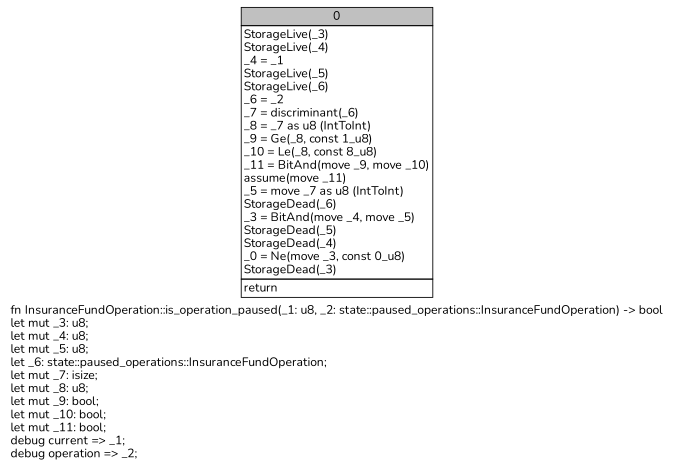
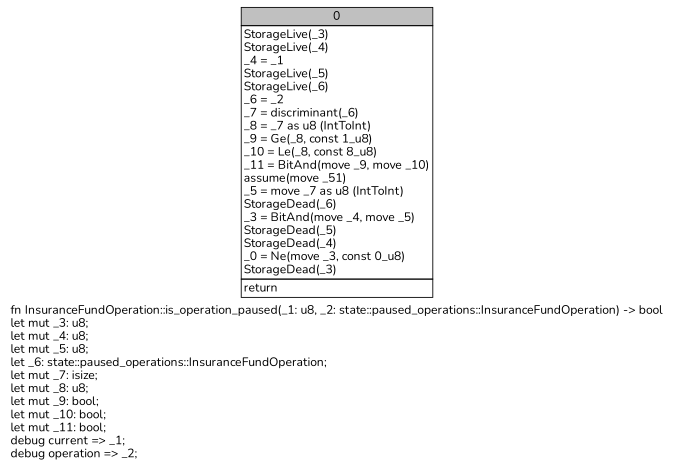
  digraph {
    fontname=Nunito
    label=<fn InsuranceFundOperation::is_operation_paused(_1: u8, _2: state::paused_operations::InsuranceFundOperation) -&gt; bool<br align="left"/>let mut _3: u8;<br align="left"/>let mut _4: u8;<br align="left"/>let mut _5: u8;<br align="left"/>let _6: state::paused_operations::InsuranceFundOperation;<br align="left"/>let mut _7: isize;<br align="left"/>let mut _8: u8;<br align="left"/>let mut _9: bool;<br align="left"/>let mut _10: bool;<br align="left"/>let mut _11: bool;<br align="left"/>debug current =&gt; _1;<br align="left"/>debug operation =&gt; _2;<br align="left"/>>
-   n1 [fontname=Nunito label=<<table border="0" cellborder="1" cellspacing="0"><tr><td bgcolor="gray" align="center" colspan="1">0</td></tr><tr><td align="left" balign="left">StorageLive(_3)<br/>StorageLive(_4)<br/>_4 = _1<br/>StorageLive(_5)<br/>StorageLive(_6)<br/>_6 = _2<br/>_7 = discriminant(_6)<br/>_8 = _7 as u8 (IntToInt)<br/>_9 = Ge(_8, const 1_u8)<br/>_10 = Le(_8, const 8_u8)<br/>_11 = BitAnd(move _9, move _10)<br/>assume(move _11)<br/>_5 = move _7 as u8 (IntToInt)<br/>StorageDead(_6)<br/>_3 = BitAnd(move _4, move _5)<br/>StorageDead(_5)<br/>StorageDead(_4)<br/>_0 = Ne(move _3, const 0_u8)<br/>StorageDead(_3)<br/></td></tr><tr><td align="left">return</td></tr></table>> shape=none]
+   n1 [fontname=Nunito label=<<table border="0" cellborder="1" cellspacing="0"><tr><td bgcolor="gray" align="center" colspan="1">0</td></tr><tr><td align="left" balign="left">StorageLive(_3)<br/>StorageLive(_4)<br/>_4 = _1<br/>StorageLive(_5)<br/>StorageLive(_6)<br/>_6 = _2<br/>_7 = discriminant(_6)<br/>_8 = _7 as u8 (IntToInt)<br/>_9 = Ge(_8, const 1_u8)<br/>_10 = Le(_8, const 8_u8)<br/>_11 = BitAnd(move _9, move _10)<br/>assume(move _51)<br/>_5 = move _7 as u8 (IntToInt)<br/>StorageDead(_6)<br/>_3 = BitAnd(move _4, move _5)<br/>StorageDead(_5)<br/>StorageDead(_4)<br/>_0 = Ne(move _3, const 0_u8)<br/>StorageDead(_3)<br/></td></tr><tr><td align="left">return</td></tr></table>> shape=none]
  }
